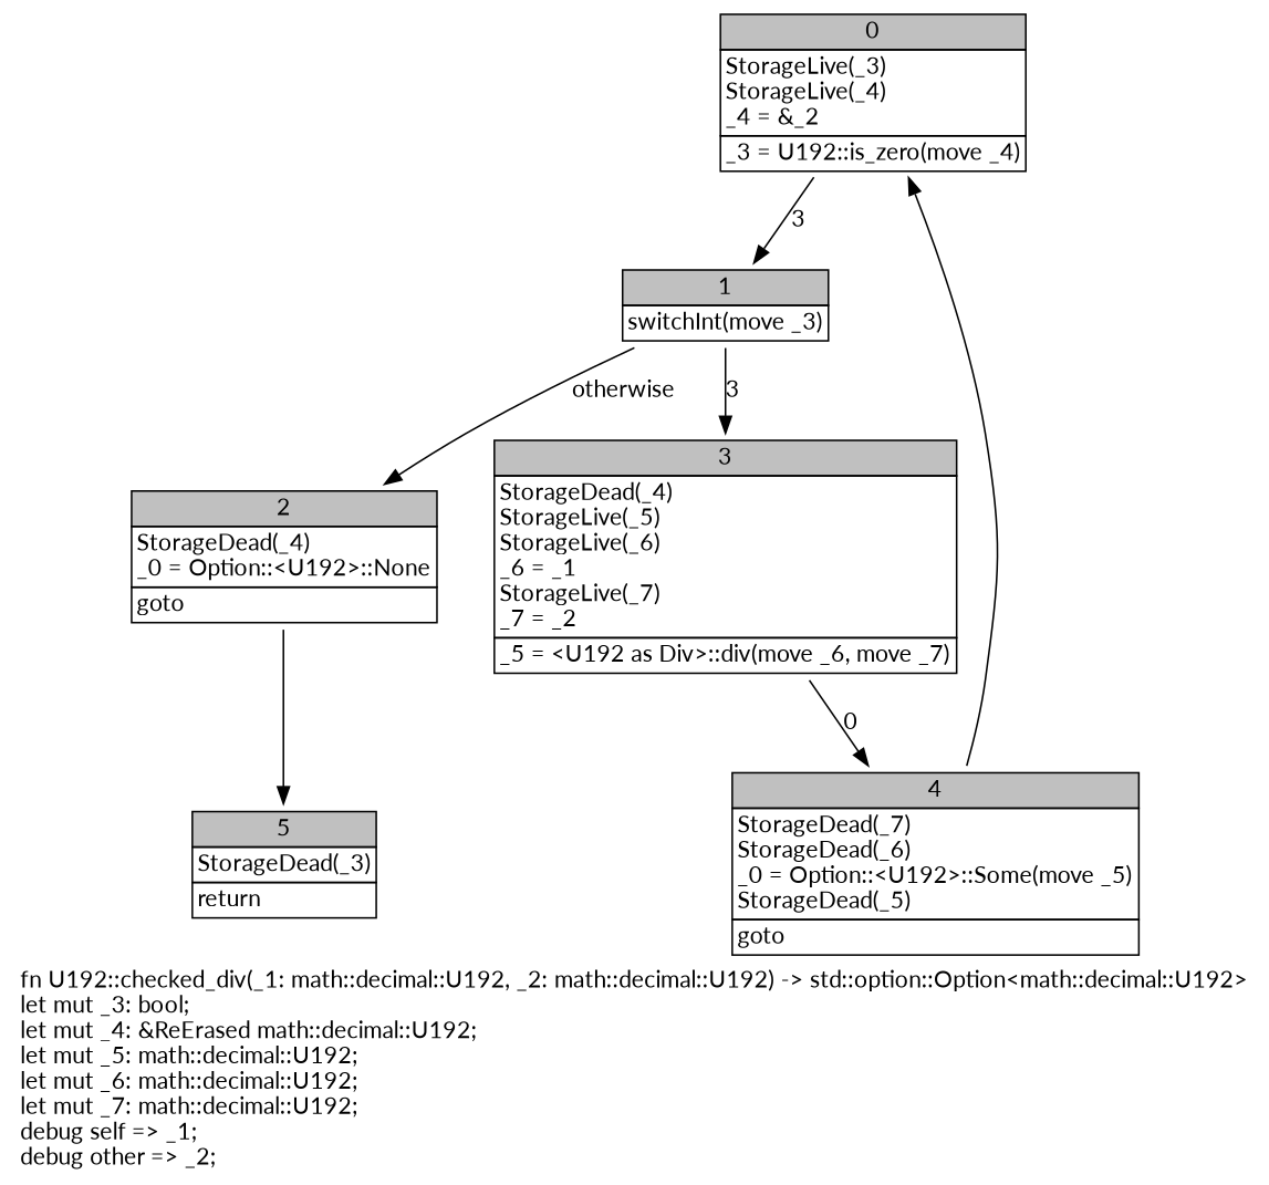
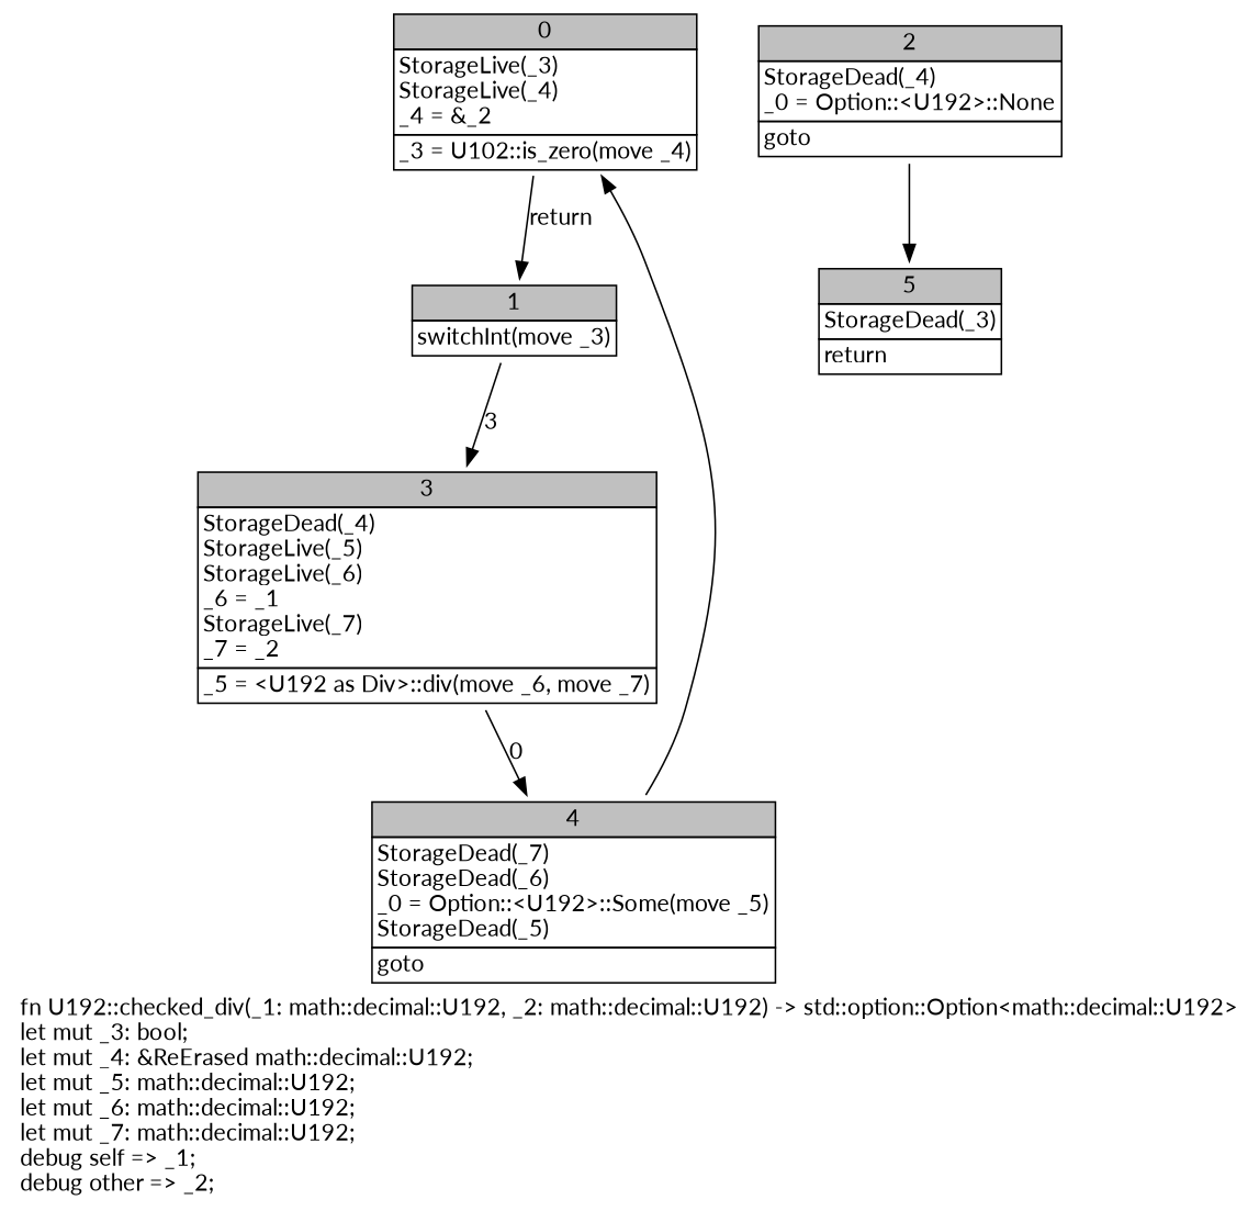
  digraph {
    fontname=Lato
    label=<fn U192::checked_div(_1: math::decimal::U192, _2: math::decimal::U192) -&gt; std::option::Option&lt;math::decimal::U192&gt;<br align="left"/>let mut _3: bool;<br align="left"/>let mut _4: &amp;ReErased math::decimal::U192;<br align="left"/>let mut _5: math::decimal::U192;<br align="left"/>let mut _6: math::decimal::U192;<br align="left"/>let mut _7: math::decimal::U192;<br align="left"/>debug self =&gt; _1;<br align="left"/>debug other =&gt; _2;<br align="left"/>>
    node [fontname=Lato shape=none]
    edge [fontname=Lato]
-   n1 [label=<<table border="0" cellborder="1" cellspacing="0"><tr><td bgcolor="gray" align="center" colspan="1">0</td></tr><tr><td align="left" balign="left">StorageLive(_3)<br/>StorageLive(_4)<br/>_4 = &amp;_2<br/></td></tr><tr><td align="left">_3 = U192::is_zero(move _4)</td></tr></table>>]
+   n1 [label=<<table border="0" cellborder="1" cellspacing="0"><tr><td bgcolor="gray" align="center" colspan="1">0</td></tr><tr><td align="left" balign="left">StorageLive(_3)<br/>StorageLive(_4)<br/>_4 = &amp;_2<br/></td></tr><tr><td align="left">_3 = U102::is_zero(move _4)</td></tr></table>>]
    n2 [label=<<table border="0" cellborder="1" cellspacing="0"><tr><td bgcolor="gray" align="center" colspan="1">1</td></tr><tr><td align="left">switchInt(move _3)</td></tr></table>>]
    n3 [label=<<table border="0" cellborder="1" cellspacing="0"><tr><td bgcolor="gray" align="center" colspan="1">2</td></tr><tr><td align="left" balign="left">StorageDead(_4)<br/>_0 = Option::&lt;U192&gt;::None<br/></td></tr><tr><td align="left">goto</td></tr></table>>]
    n4 [label=<<table border="0" cellborder="1" cellspacing="0"><tr><td bgcolor="gray" align="center" colspan="1">3</td></tr><tr><td align="left" balign="left">StorageDead(_4)<br/>StorageLive(_5)<br/>StorageLive(_6)<br/>_6 = _1<br/>StorageLive(_7)<br/>_7 = _2<br/></td></tr><tr><td align="left">_5 = &lt;U192 as Div&gt;::div(move _6, move _7)</td></tr></table>>]
    n5 [label=<<table border="0" cellborder="1" cellspacing="0"><tr><td bgcolor="gray" align="center" colspan="1">5</td></tr><tr><td align="left" balign="left">StorageDead(_3)<br/></td></tr><tr><td align="left">return</td></tr></table>>]
    n6 [label=<<table border="0" cellborder="1" cellspacing="0"><tr><td bgcolor="gray" align="center" colspan="1">4</td></tr><tr><td align="left" balign="left">StorageDead(_7)<br/>StorageDead(_6)<br/>_0 = Option::&lt;U192&gt;::Some(move _5)<br/>StorageDead(_5)<br/></td></tr><tr><td align="left">goto</td></tr></table>>]
-   n1 -> n2 [label=3]
-   n2 -> n3 [label=otherwise]
+   n1 -> n2 [label=return]
    n2 -> n4 [label=3]
    n3 -> n5
    n4 -> n6 [label=0]
    n6 -> n1
  }
